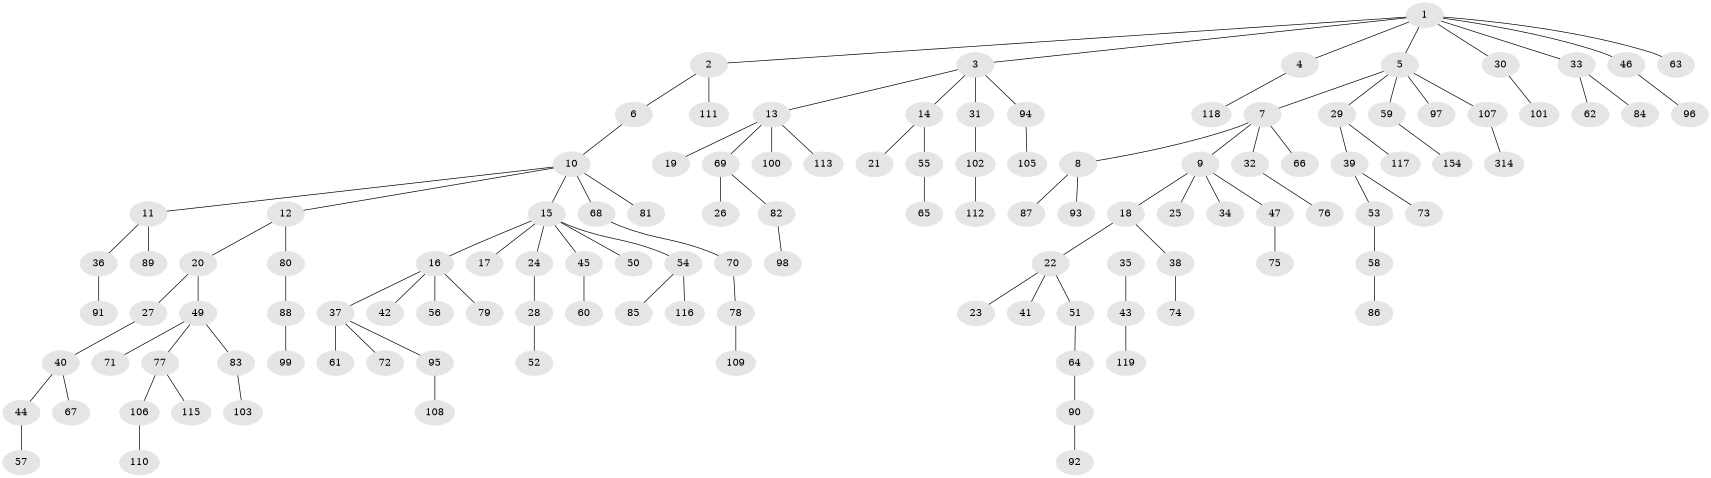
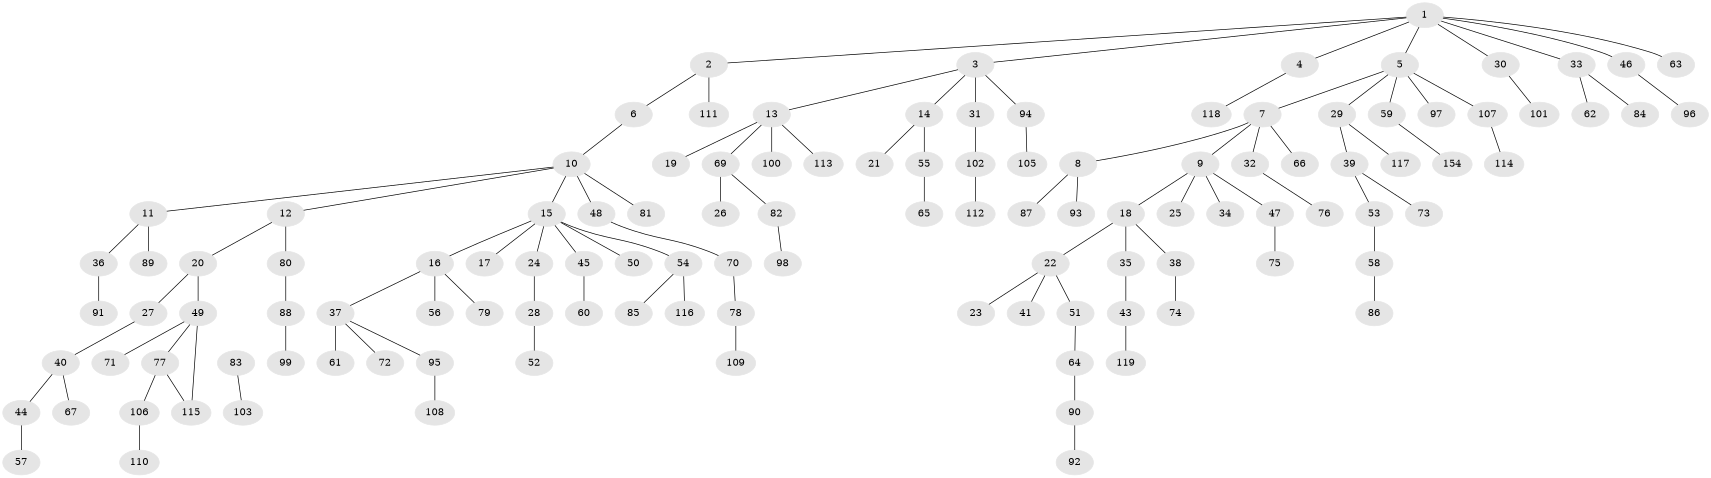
  graph {
    node [color=gray90 style=filled]
    1
    2
    3
    4
    5
    30
    33
    46
    63
    6
    111
    13
    14
    31
    94
    118
    7
    29
    59
    97
    107
    101
    62
    84
    96
    10
    19
    69
    100
    113
    21
    55
    102
    105
    8
    9
    32
    66
    39
    117
    n41 [label=154]
-   114 [label=314]
+   114
    11
    12
    15
-   48 [label=68]
+   48
    81
    87
    93
    18
    25
    34
    47
    76
    22
    35
    38
    75
    36
    89
    20
    80
    16
    17
    24
    45
    50
    54
    70
    91
    27
    49
    88
    26
    82
    65
    37
-   42
    56
    79
    28
    60
    85
    116
    61
    72
    95
    23
    41
    51
    43
    74
    40
    71
    77
    83
    64
    52
    44
    67
    53
    73
    112
    119
    108
    58
    57
    78
    106
    115
    103
    90
    86
    92
    98
    109
    110
    99
    1 -- 2
    1 -- 3
    1 -- 4
    1 -- 5
    1 -- 30
    1 -- 33
    1 -- 46
    1 -- 63
    2 -- 6
    2 -- 111
    3 -- 13
    3 -- 14
    3 -- 31
    3 -- 94
    4 -- 118
    5 -- 7
    5 -- 29
    5 -- 59
    5 -- 97
    5 -- 107
    30 -- 101
    33 -- 62
    33 -- 84
    46 -- 96
    6 -- 10
    13 -- 19
    13 -- 69
    13 -- 100
    13 -- 113
    14 -- 21
    14 -- 55
    31 -- 102
    94 -- 105
    7 -- 8
    7 -- 9
    7 -- 32
    7 -- 66
    29 -- 39
    29 -- 117
    59 -- n41
    107 -- 114
    10 -- 11
    10 -- 12
    10 -- 15
    10 -- 48
    10 -- 81
    69 -- 26
    69 -- 82
    55 -- 65
    102 -- 112
    8 -- 87
    8 -- 93
    9 -- 18
    9 -- 25
    9 -- 34
    9 -- 47
    32 -- 76
    39 -- 53
    39 -- 73
    11 -- 36
    11 -- 89
    12 -- 20
    12 -- 80
    15 -- 16
    15 -- 17
    15 -- 24
    15 -- 45
    15 -- 50
    15 -- 54
    48 -- 70
    18 -- 22
+   18 -- 35
    18 -- 38
    47 -- 75
    22 -- 23
    22 -- 41
    22 -- 51
    35 -- 43
    38 -- 74
    36 -- 91
    20 -- 27
    20 -- 49
    80 -- 88
    16 -- 37
-   16 -- 42
    16 -- 56
    16 -- 79
    24 -- 28
    45 -- 60
    54 -- 85
    54 -- 116
    70 -- 78
    27 -- 40
    49 -- 71
    49 -- 77
-   49 -- 83
+   49 -- 115
    88 -- 99
    82 -- 98
    37 -- 61
    37 -- 72
    37 -- 95
    28 -- 52
    95 -- 108
    51 -- 64
    43 -- 119
    40 -- 44
    40 -- 67
    77 -- 106
    77 -- 115
    83 -- 103
    64 -- 90
    44 -- 57
    53 -- 58
    58 -- 86
    78 -- 109
    106 -- 110
    90 -- 92
  }
